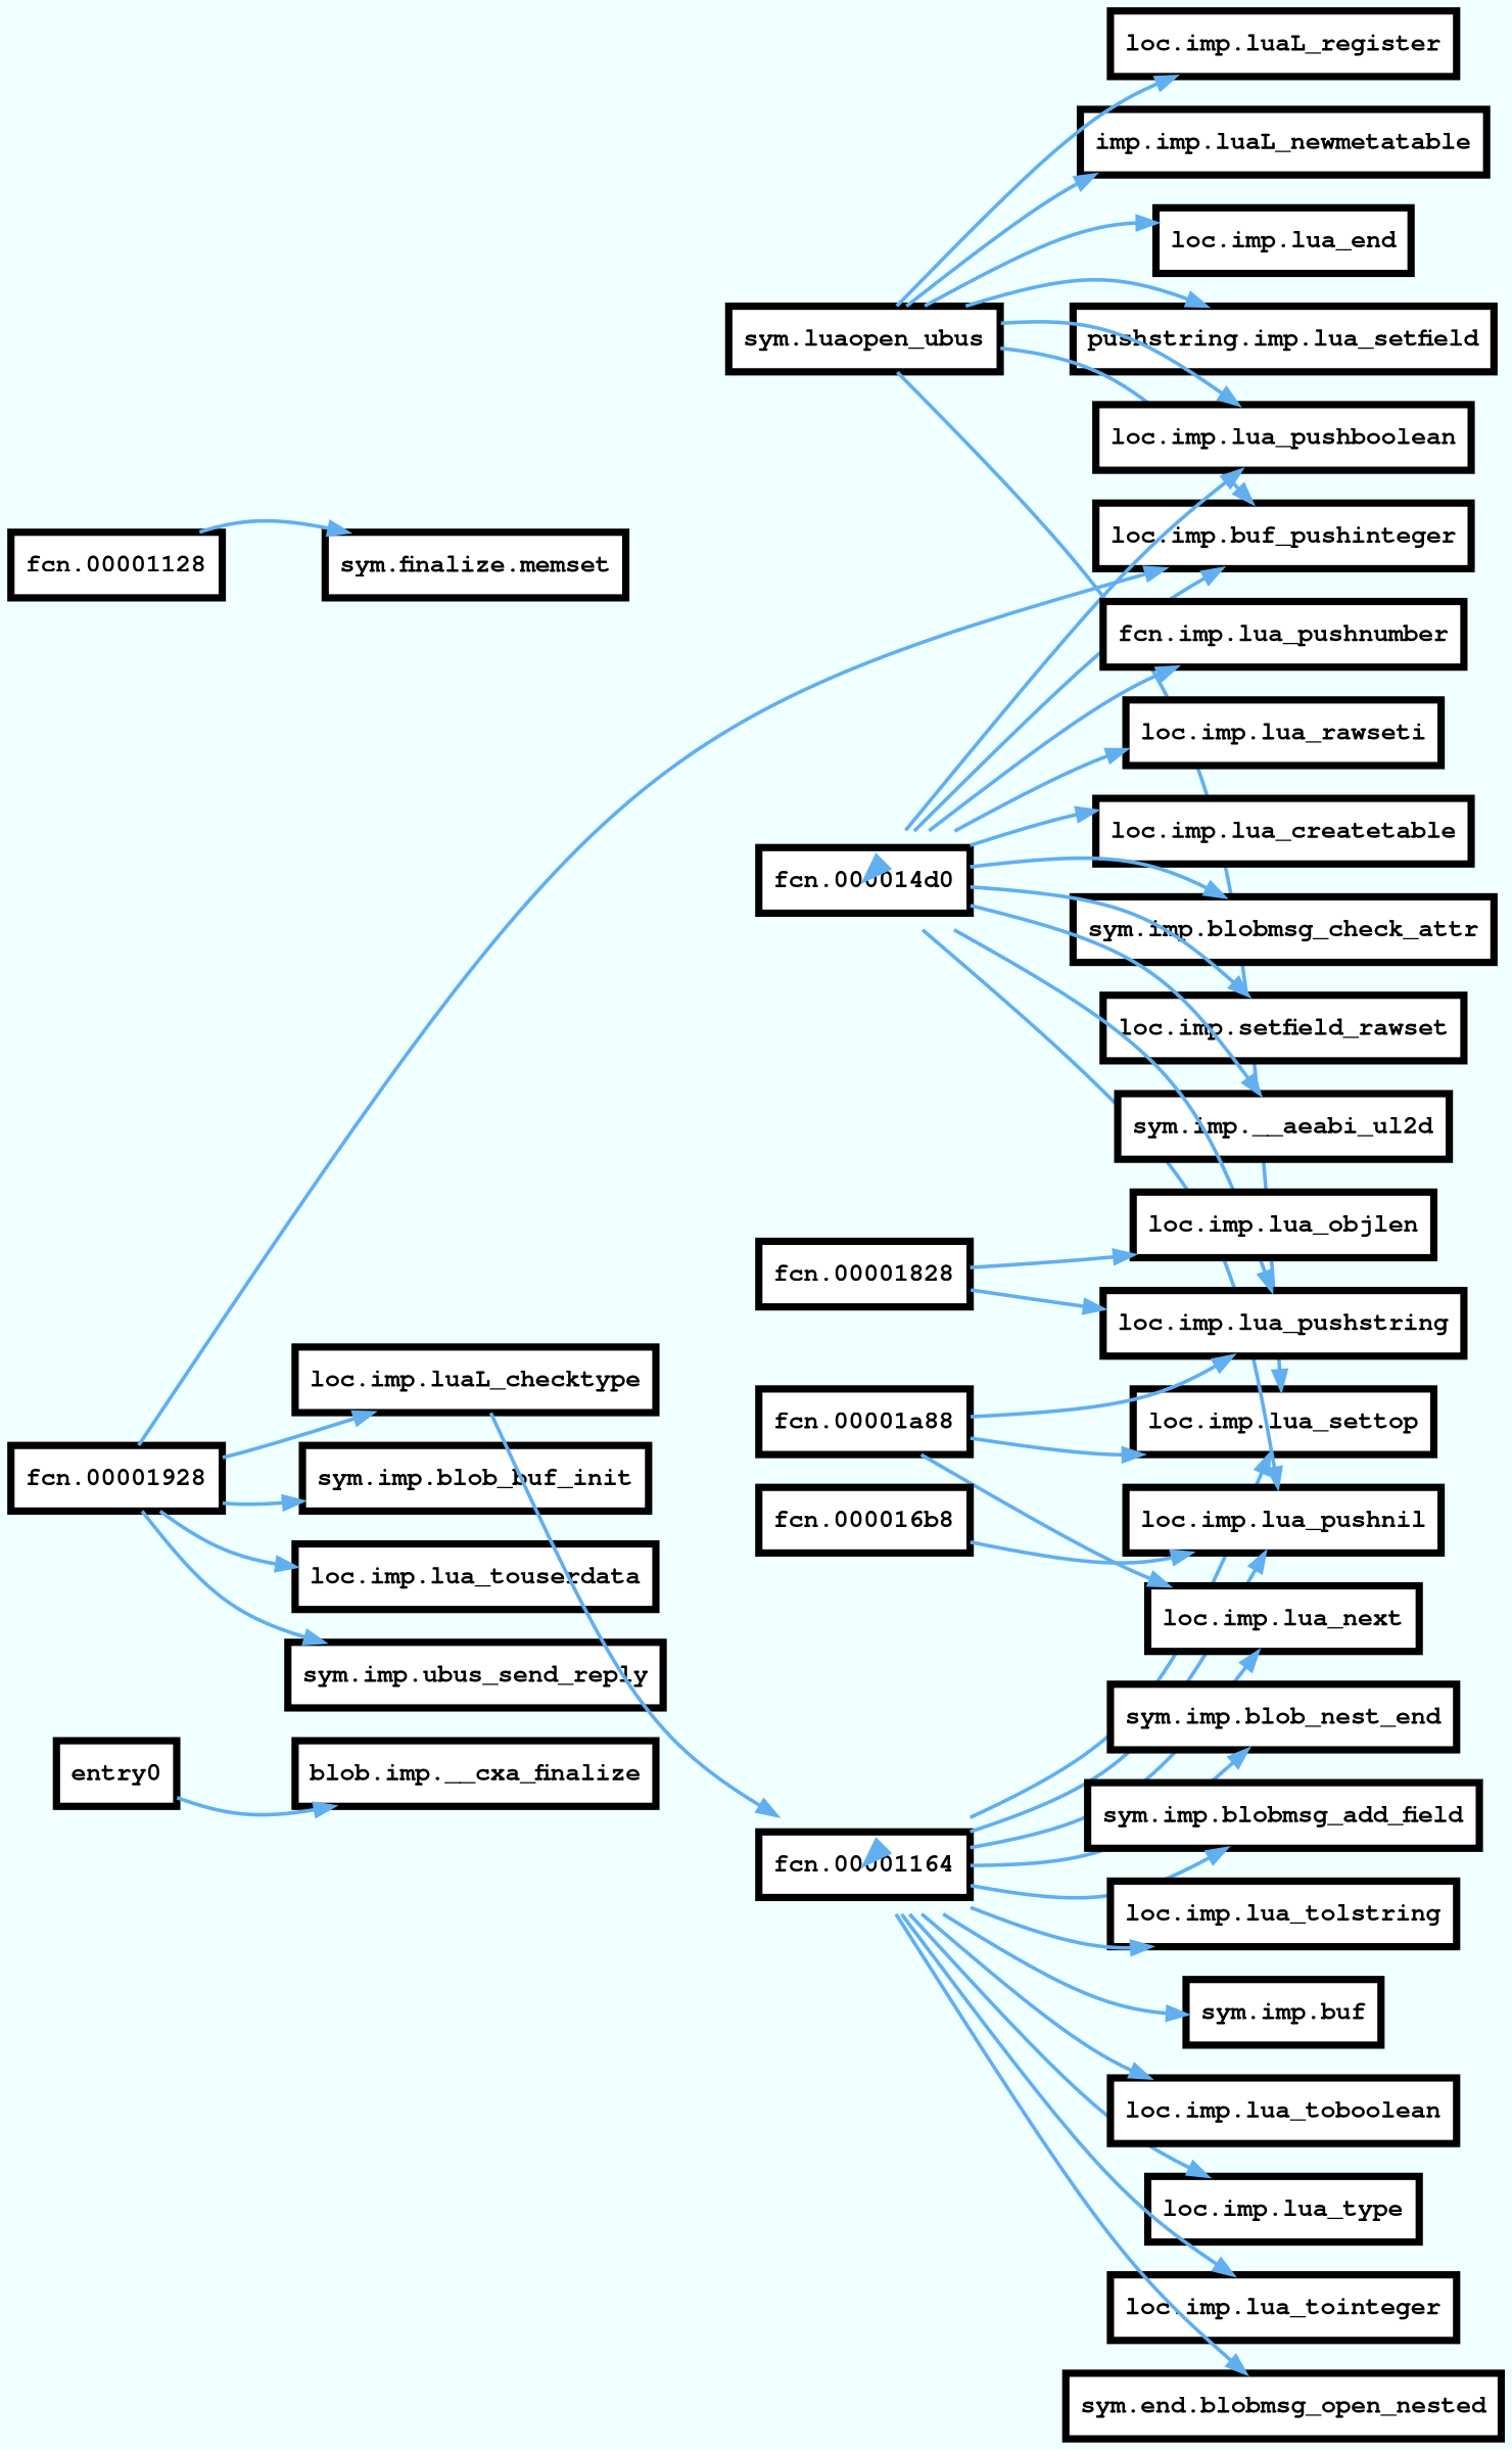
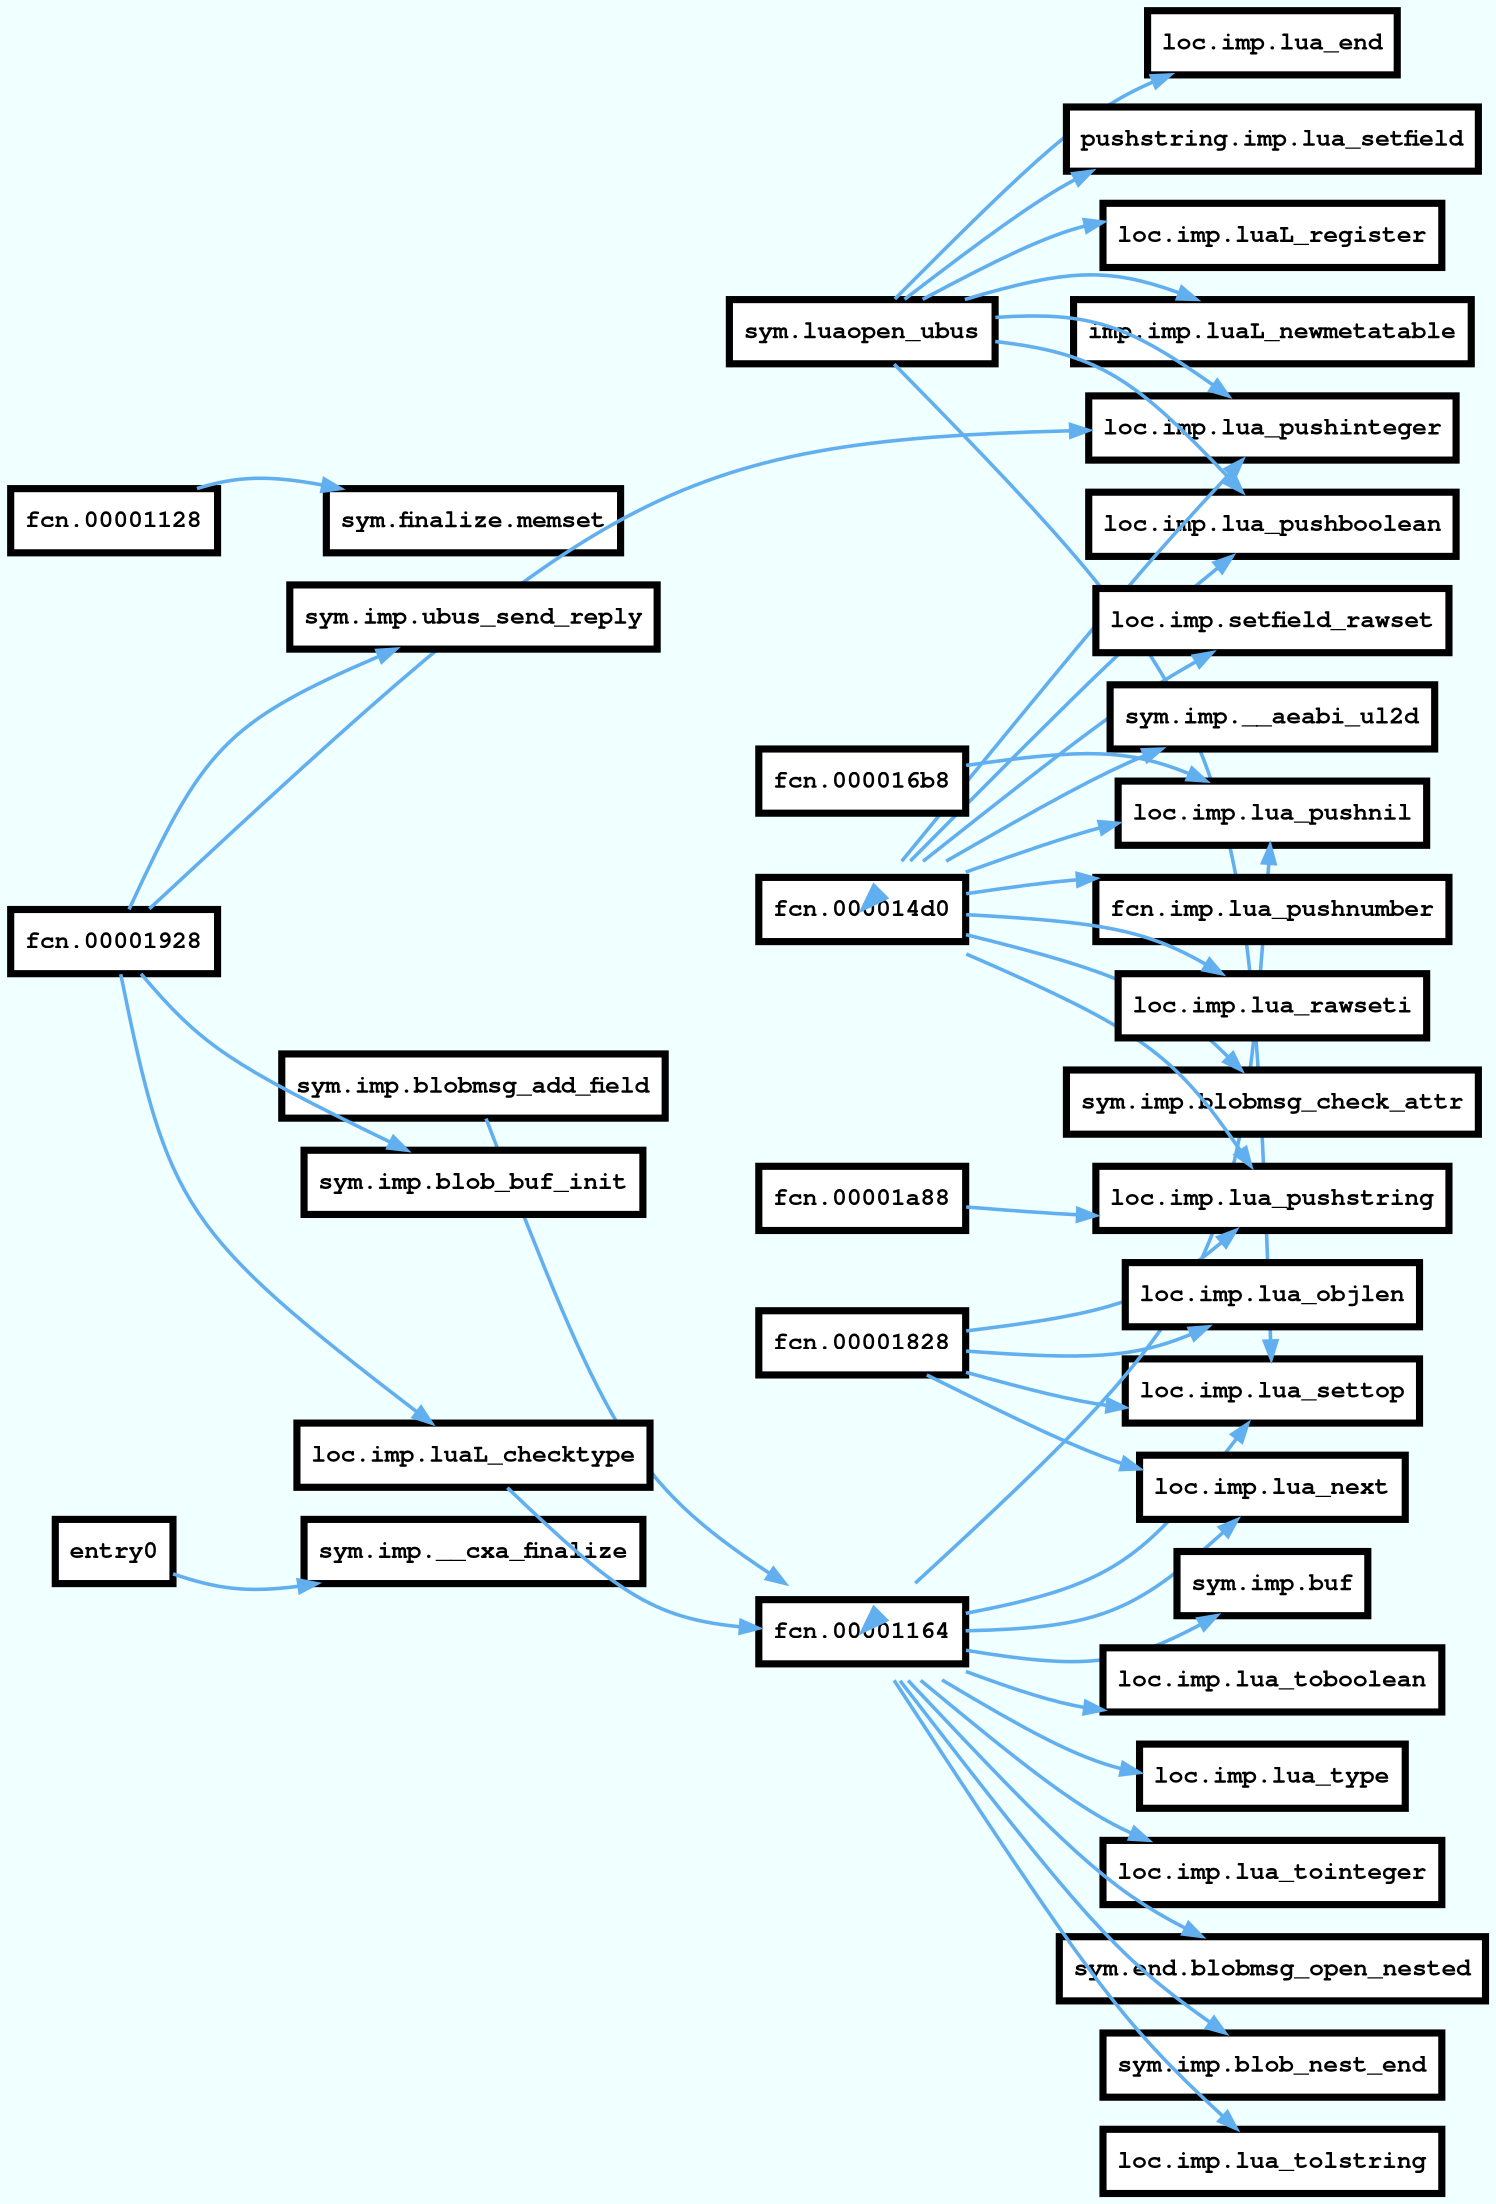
  digraph {
    bgcolor=azure
    fontname=Courier
    rankdir=LR
    splines=curved
    node [fillcolor=white fontname="Courier Bold" fontsize=14 penwidth=4 shape=box style=filled]
    edge [arrowhead=normal color="#61afef" style=bold weight=2]
    n1 [label=entry0]
-   n2 [label="blob.imp.__cxa_finalize"]
+   n2 [label="sym.imp.__cxa_finalize"]
    n3 [label="sym.luaopen_ubus"]
    n4 [label="imp.imp.luaL_newmetatable"]
    n5 [label="loc.imp.lua_end"]
    n6 [label="pushstring.imp.lua_setfield"]
    n7 [label="loc.imp.luaL_register"]
    n8 [label="loc.imp.lua_settop"]
-   n9 [label="loc.imp.buf_pushinteger"]
+   n9 [label="loc.imp.lua_pushinteger"]
    n10 [label="loc.imp.lua_pushboolean"]
-   n11 [label="loc.imp.lua_createtable"]
    n12 [label="fcn.00001164"]
    n13 [label="loc.imp.lua_pushnil"]
    n14 [label="loc.imp.lua_next"]
    n15 [label="loc.imp.lua_type"]
    n16 [label="loc.imp.lua_tointeger"]
    n17 [label="sym.end.blobmsg_open_nested"]
    n18 [label="sym.imp.blob_nest_end"]
    n19 [label="sym.imp.blobmsg_add_field"]
    n20 [label="loc.imp.lua_tolstring"]
    n21 [label="sym.imp.buf"]
    n22 [label="loc.imp.lua_toboolean"]
    n23 [label="fcn.000014d0"]
    n24 [label="sym.imp.blobmsg_check_attr"]
    n25 [label="loc.imp.setfield_rawset"]
    n26 [label="sym.imp.__aeabi_ul2d"]
    n27 [label="fcn.imp.lua_pushnumber"]
    n28 [label="loc.imp.lua_pushstring"]
    n29 [label="loc.imp.lua_rawseti"]
    n30 [label="fcn.00001a88"]
    n31 [label="fcn.00001128"]
    n32 [label="sym.finalize.memset"]
    n33 [label="fcn.000016b8"]
    n34 [label="fcn.00001828"]
    n35 [label="loc.imp.lua_objlen"]
    n36 [label="fcn.00001928"]
    n37 [label="loc.imp.luaL_checktype"]
    n38 [label="sym.imp.blob_buf_init"]
-   n39 [label="loc.imp.lua_touserdata"]
    n40 [label="sym.imp.ubus_send_reply"]
    n1 -> n2
    n3 -> n4
    n3 -> n5
    n3 -> n6
    n3 -> n7
    n3 -> n8
    n3 -> n9
    n3 -> n10
    n12 -> n8
    n12 -> n12
    n12 -> n13
    n12 -> n14
    n12 -> n15
    n12 -> n16
    n12 -> n17
    n12 -> n18
-   n12 -> n19
+   n19 -> n12
    n12 -> n20
    n12 -> n21
    n12 -> n22
    n23 -> n9
    n23 -> n10
-   n23 -> n11
    n23 -> n13
    n23 -> n23
    n23 -> n24
    n23 -> n25
    n23 -> n26
    n23 -> n27
    n23 -> n28
    n23 -> n29
-   n30 -> n8
-   n30 -> n14
+   n34 -> n8
+   n34 -> n14
    n30 -> n28
    n31 -> n32
    n33 -> n13
    n34 -> n28
    n34 -> n35
    n36 -> n9
    n36 -> n37
    n36 -> n38
-   n36 -> n39
    n36 -> n40
    n37 -> n12
  }
